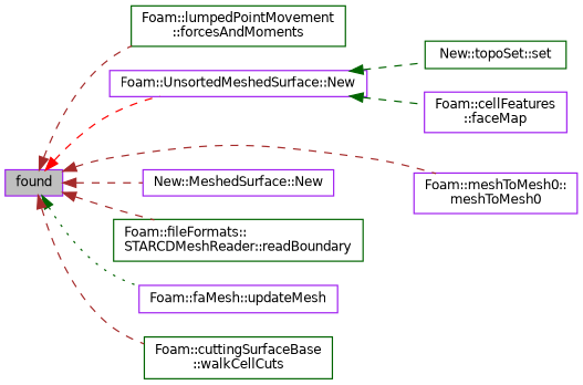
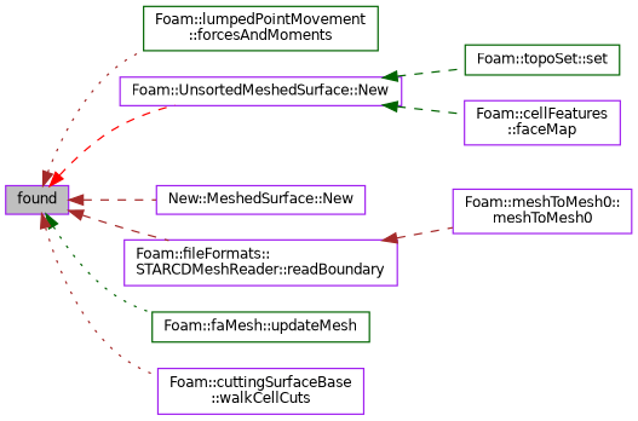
  digraph {
    rankdir=LR
    node [color=purple fontname=Helvetica fontsize=10 shape=record]
    edge [color=brown dir=back fontname=Helvetica fontsize=10 labelfontname=Helvetica labelfontsize=10 style=dashed]
    n1 [fillcolor=grey75 fontcolor=black height=0.2 label=found style=filled width=0.4]
    n2 [color=darkgreen height=0.2 label="Foam::lumpedPointMovement\l::forcesAndMoments" width=0.4]
    n3 [height=0.2 label="Foam::meshToMesh0::\lmeshToMesh0" width=0.4]
    n4 [height=0.2 label="Foam::UnsortedMeshedSurface::New" width=0.4]
    n5 [height=0.2 label="New::MeshedSurface::New" width=0.4]
-   n6 [color=darkgreen height=0.2 label="Foam::fileFormats::\lSTARCDMeshReader::readBoundary" width=0.4]
-   n7 [height=0.2 label="Foam::faMesh::updateMesh" width=0.4]
-   n8 [color=darkgreen height=0.2 label="Foam::cuttingSurfaceBase\l::walkCellCuts" width=0.4]
+   n6 [height=0.2 label="Foam::fileFormats::\lSTARCDMeshReader::readBoundary" width=0.4]
+   n7 [color=darkgreen height=0.2 label="Foam::faMesh::updateMesh" width=0.4]
+   n8 [height=0.2 label="Foam::cuttingSurfaceBase\l::walkCellCuts" width=0.4]
    n9 [height=0.2 label="Foam::cellFeatures\l::faceMap" width=0.4]
-   n10 [color=darkgreen height=0.2 label="New::topoSet::set" width=0.4]
-   n1 -> n2
-   n1 -> n3
+   n10 [color=darkgreen height=0.2 label="Foam::topoSet::set" width=0.4]
+   n1 -> n2 [style=dotted]
+   n6 -> n3
    n1 -> n4 [color=red]
    n1 -> n5
    n1 -> n6
    n1 -> n7 [color=darkgreen style=dotted]
-   n1 -> n8
+   n1 -> n8 [style=dotted]
    n4 -> n9 [color=darkgreen]
    n4 -> n10 [color=darkgreen]
  }
